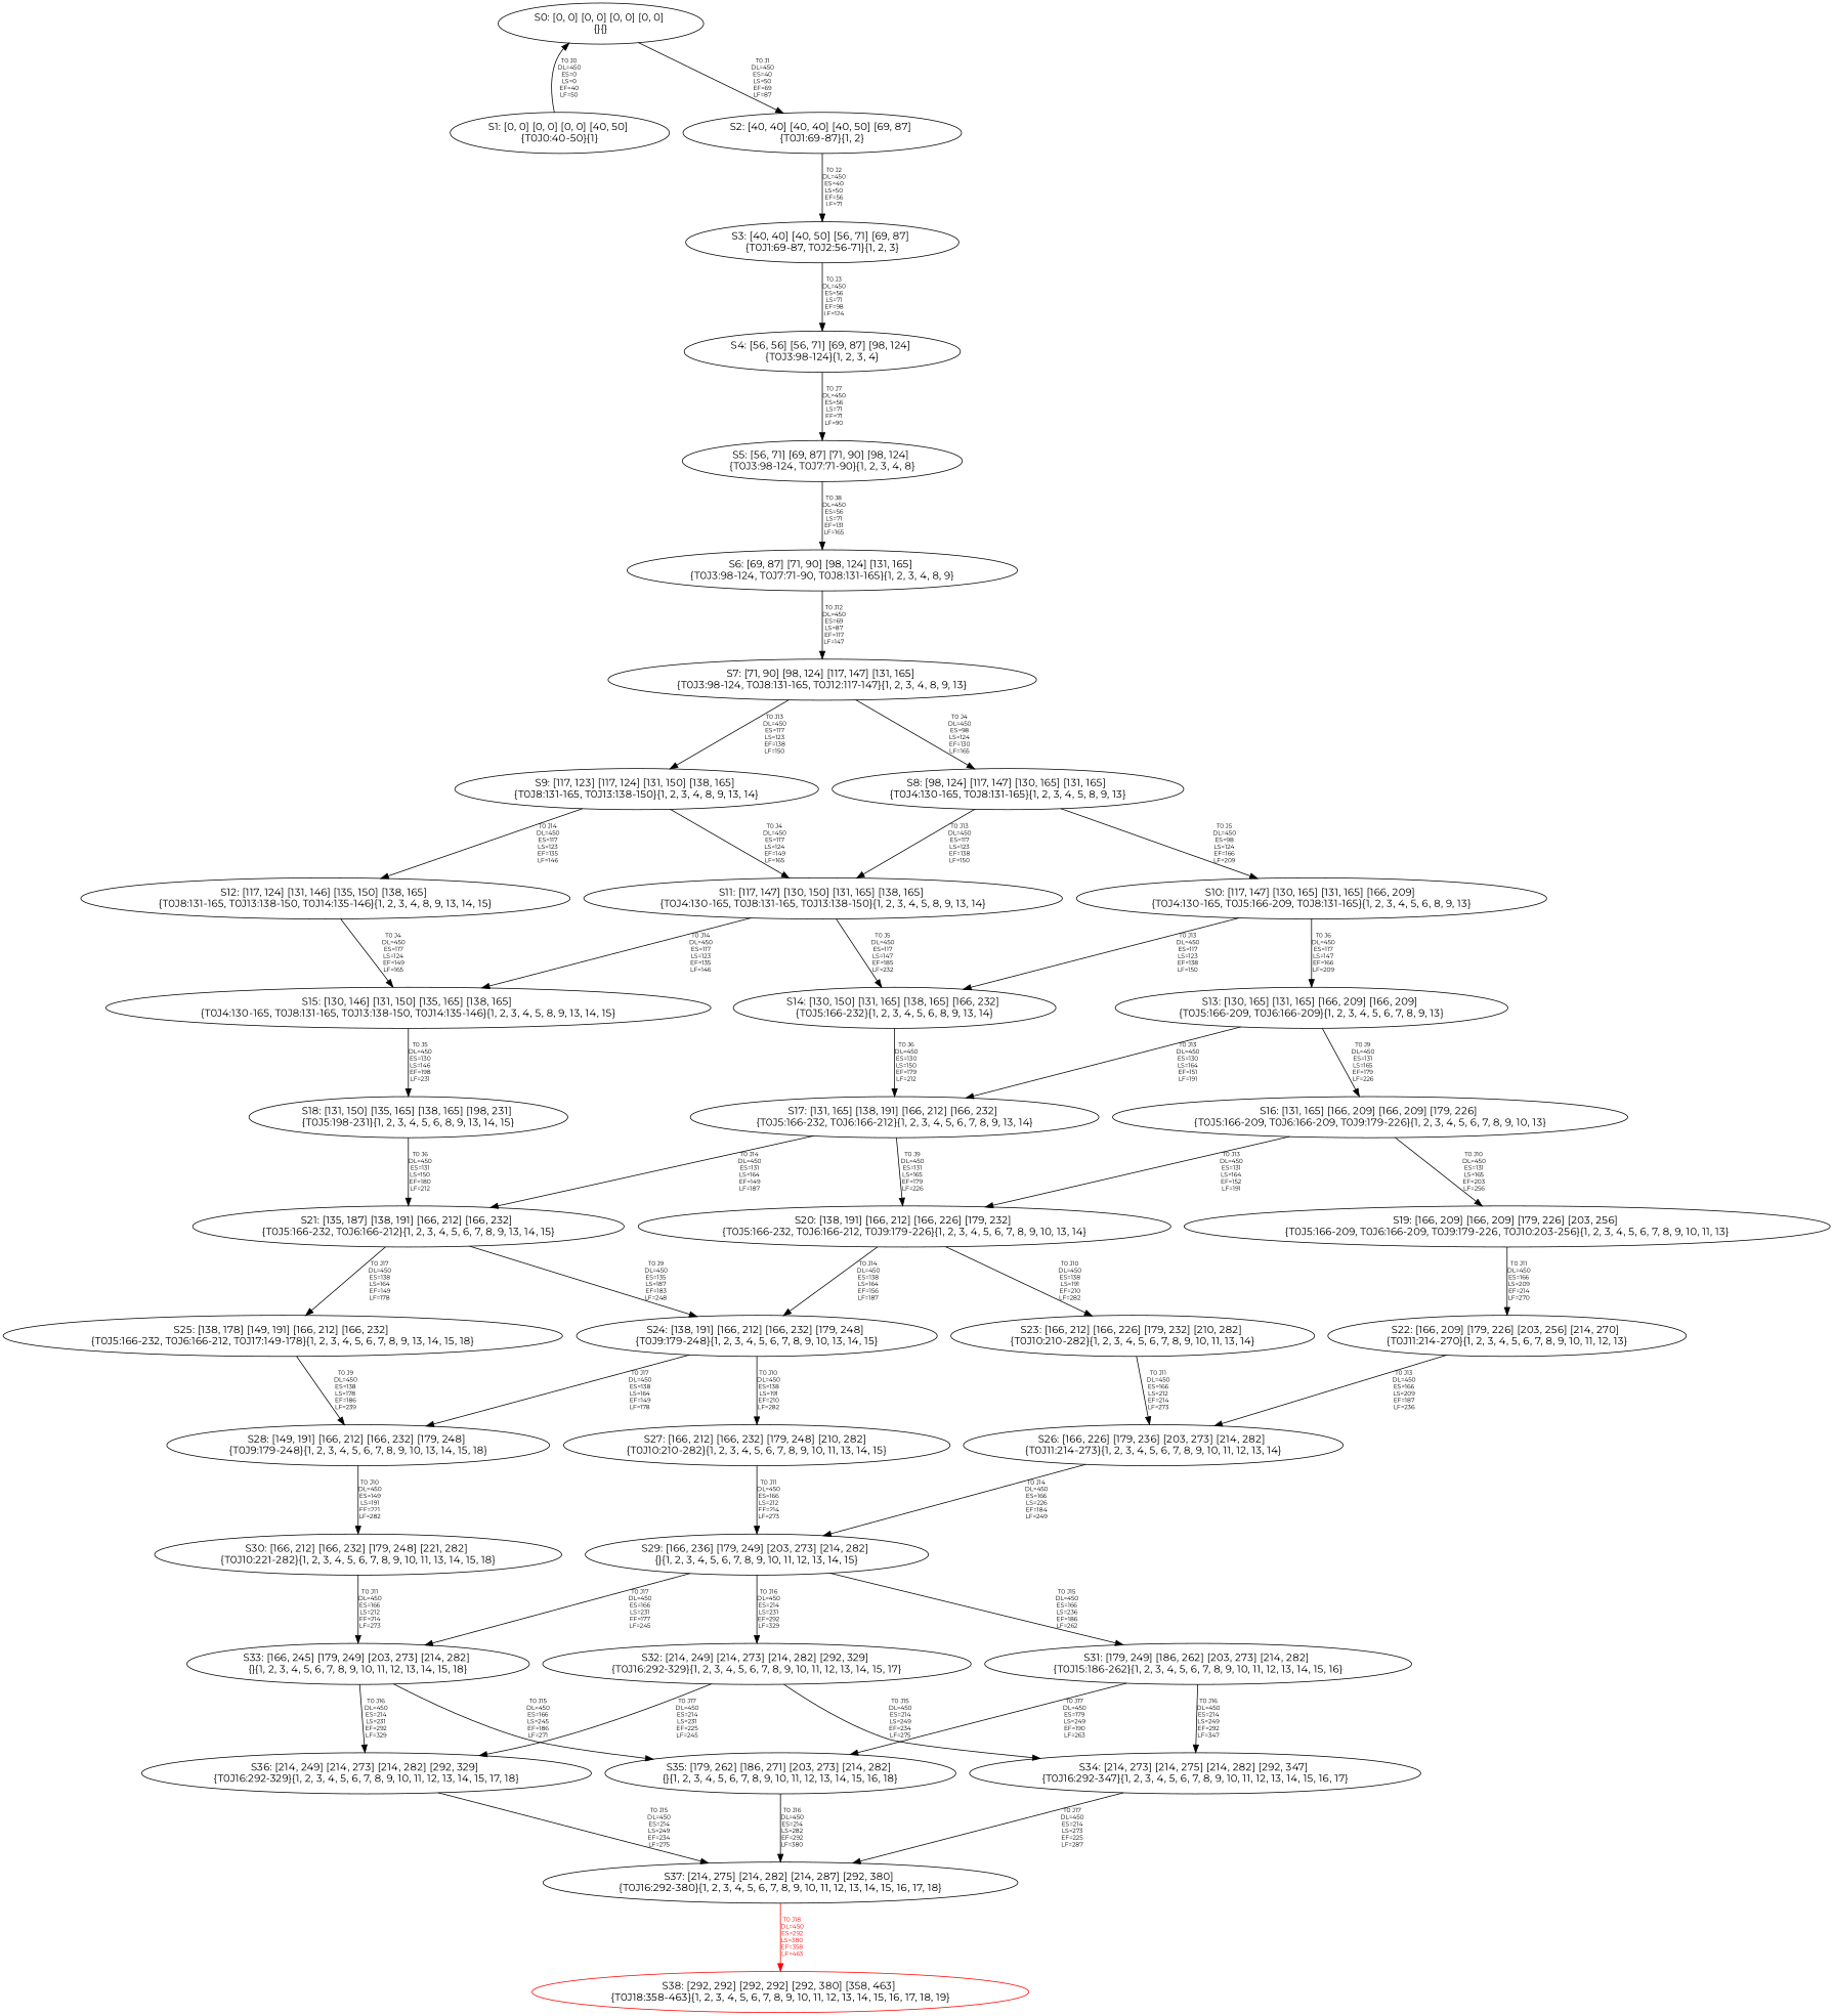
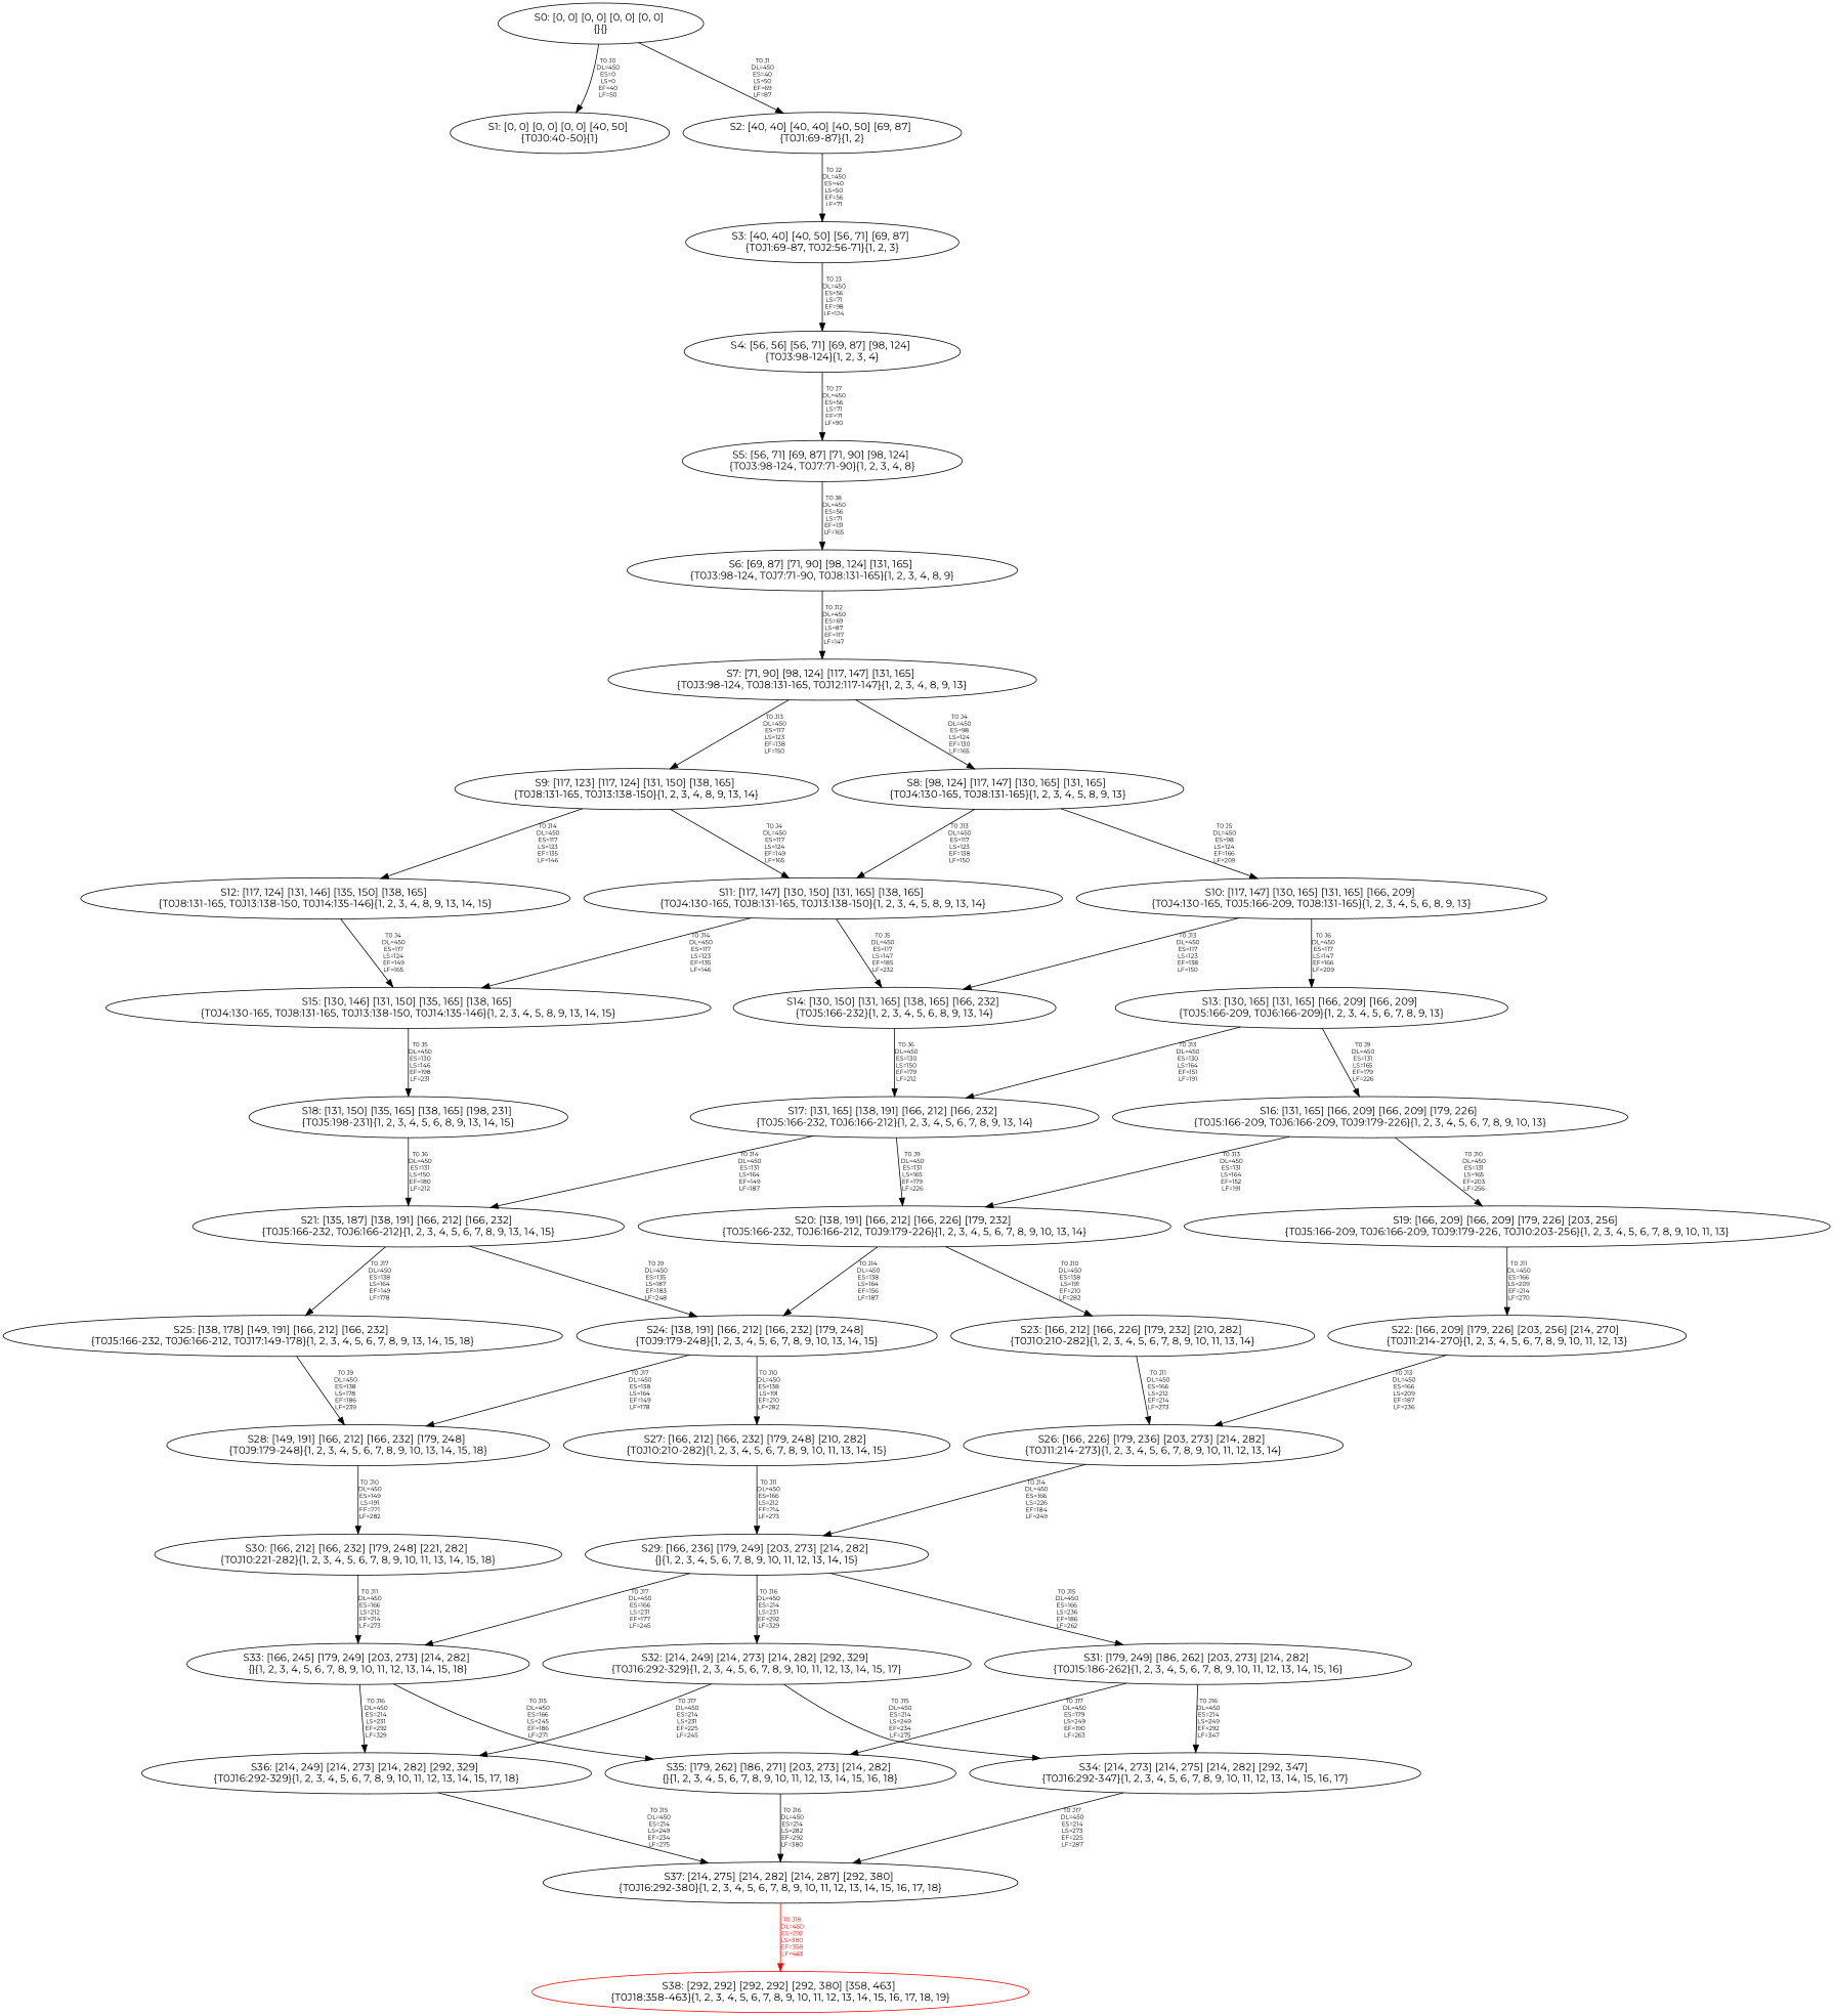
  digraph {
    fontname=Montserrat
    node [fontname=Montserrat]
    edge [fontname=Montserrat fontsize=8]
    n1 [label="S0: [0, 0] [0, 0] [0, 0] [0, 0] \n{}{}"]
    n2 [label="S1: [0, 0] [0, 0] [0, 0] [40, 50] \n{T0J0:40-50}{1}"]
    n3 [label="S2: [40, 40] [40, 40] [40, 50] [69, 87] \n{T0J1:69-87}{1, 2}"]
    n4 [label="S3: [40, 40] [40, 50] [56, 71] [69, 87] \n{T0J1:69-87, T0J2:56-71}{1, 2, 3}"]
    n5 [label="S4: [56, 56] [56, 71] [69, 87] [98, 124] \n{T0J3:98-124}{1, 2, 3, 4}"]
    n6 [label="S5: [56, 71] [69, 87] [71, 90] [98, 124] \n{T0J3:98-124, T0J7:71-90}{1, 2, 3, 4, 8}"]
    n7 [label="S6: [69, 87] [71, 90] [98, 124] [131, 165] \n{T0J3:98-124, T0J7:71-90, T0J8:131-165}{1, 2, 3, 4, 8, 9}"]
    n8 [label="S7: [71, 90] [98, 124] [117, 147] [131, 165] \n{T0J3:98-124, T0J8:131-165, T0J12:117-147}{1, 2, 3, 4, 8, 9, 13}"]
    n9 [label="S8: [98, 124] [117, 147] [130, 165] [131, 165] \n{T0J4:130-165, T0J8:131-165}{1, 2, 3, 4, 5, 8, 9, 13}"]
    n10 [label="S9: [117, 123] [117, 124] [131, 150] [138, 165] \n{T0J8:131-165, T0J13:138-150}{1, 2, 3, 4, 8, 9, 13, 14}"]
    n11 [label="S10: [117, 147] [130, 165] [131, 165] [166, 209] \n{T0J4:130-165, T0J5:166-209, T0J8:131-165}{1, 2, 3, 4, 5, 6, 8, 9, 13}"]
    n12 [label="S11: [117, 147] [130, 150] [131, 165] [138, 165] \n{T0J4:130-165, T0J8:131-165, T0J13:138-150}{1, 2, 3, 4, 5, 8, 9, 13, 14}"]
    n13 [label="S12: [117, 124] [131, 146] [135, 150] [138, 165] \n{T0J8:131-165, T0J13:138-150, T0J14:135-146}{1, 2, 3, 4, 8, 9, 13, 14, 15}"]
    n14 [label="S13: [130, 165] [131, 165] [166, 209] [166, 209] \n{T0J5:166-209, T0J6:166-209}{1, 2, 3, 4, 5, 6, 7, 8, 9, 13}"]
    n15 [label="S14: [130, 150] [131, 165] [138, 165] [166, 232] \n{T0J5:166-232}{1, 2, 3, 4, 5, 6, 8, 9, 13, 14}"]
    n16 [label="S15: [130, 146] [131, 150] [135, 165] [138, 165] \n{T0J4:130-165, T0J8:131-165, T0J13:138-150, T0J14:135-146}{1, 2, 3, 4, 5, 8, 9, 13, 14, 15}"]
    n17 [label="S16: [131, 165] [166, 209] [166, 209] [179, 226] \n{T0J5:166-209, T0J6:166-209, T0J9:179-226}{1, 2, 3, 4, 5, 6, 7, 8, 9, 10, 13}"]
    n18 [label="S17: [131, 165] [138, 191] [166, 212] [166, 232] \n{T0J5:166-232, T0J6:166-212}{1, 2, 3, 4, 5, 6, 7, 8, 9, 13, 14}"]
    n19 [label="S18: [131, 150] [135, 165] [138, 165] [198, 231] \n{T0J5:198-231}{1, 2, 3, 4, 5, 6, 8, 9, 13, 14, 15}"]
    n20 [label="S19: [166, 209] [166, 209] [179, 226] [203, 256] \n{T0J5:166-209, T0J6:166-209, T0J9:179-226, T0J10:203-256}{1, 2, 3, 4, 5, 6, 7, 8, 9, 10, 11, 13}"]
    n21 [label="S20: [138, 191] [166, 212] [166, 226] [179, 232] \n{T0J5:166-232, T0J6:166-212, T0J9:179-226}{1, 2, 3, 4, 5, 6, 7, 8, 9, 10, 13, 14}"]
    n22 [label="S21: [135, 187] [138, 191] [166, 212] [166, 232] \n{T0J5:166-232, T0J6:166-212}{1, 2, 3, 4, 5, 6, 7, 8, 9, 13, 14, 15}"]
    n23 [label="S22: [166, 209] [179, 226] [203, 256] [214, 270] \n{T0J11:214-270}{1, 2, 3, 4, 5, 6, 7, 8, 9, 10, 11, 12, 13}"]
    n24 [label="S23: [166, 212] [166, 226] [179, 232] [210, 282] \n{T0J10:210-282}{1, 2, 3, 4, 5, 6, 7, 8, 9, 10, 11, 13, 14}"]
    n25 [label="S24: [138, 191] [166, 212] [166, 232] [179, 248] \n{T0J9:179-248}{1, 2, 3, 4, 5, 6, 7, 8, 9, 10, 13, 14, 15}"]
    n26 [label="S25: [138, 178] [149, 191] [166, 212] [166, 232] \n{T0J5:166-232, T0J6:166-212, T0J17:149-178}{1, 2, 3, 4, 5, 6, 7, 8, 9, 13, 14, 15, 18}"]
    n27 [label="S26: [166, 226] [179, 236] [203, 273] [214, 282] \n{T0J11:214-273}{1, 2, 3, 4, 5, 6, 7, 8, 9, 10, 11, 12, 13, 14}"]
    n28 [label="S27: [166, 212] [166, 232] [179, 248] [210, 282] \n{T0J10:210-282}{1, 2, 3, 4, 5, 6, 7, 8, 9, 10, 11, 13, 14, 15}"]
    n29 [label="S28: [149, 191] [166, 212] [166, 232] [179, 248] \n{T0J9:179-248}{1, 2, 3, 4, 5, 6, 7, 8, 9, 10, 13, 14, 15, 18}"]
    n30 [label="S29: [166, 236] [179, 249] [203, 273] [214, 282] \n{}{1, 2, 3, 4, 5, 6, 7, 8, 9, 10, 11, 12, 13, 14, 15}"]
    n31 [label="S30: [166, 212] [166, 232] [179, 248] [221, 282] \n{T0J10:221-282}{1, 2, 3, 4, 5, 6, 7, 8, 9, 10, 11, 13, 14, 15, 18}"]
    n32 [label="S31: [179, 249] [186, 262] [203, 273] [214, 282] \n{T0J15:186-262}{1, 2, 3, 4, 5, 6, 7, 8, 9, 10, 11, 12, 13, 14, 15, 16}"]
    n33 [label="S32: [214, 249] [214, 273] [214, 282] [292, 329] \n{T0J16:292-329}{1, 2, 3, 4, 5, 6, 7, 8, 9, 10, 11, 12, 13, 14, 15, 17}"]
    n34 [label="S33: [166, 245] [179, 249] [203, 273] [214, 282] \n{}{1, 2, 3, 4, 5, 6, 7, 8, 9, 10, 11, 12, 13, 14, 15, 18}"]
    n35 [label="S34: [214, 273] [214, 275] [214, 282] [292, 347] \n{T0J16:292-347}{1, 2, 3, 4, 5, 6, 7, 8, 9, 10, 11, 12, 13, 14, 15, 16, 17}"]
    n36 [label="S35: [179, 262] [186, 271] [203, 273] [214, 282] \n{}{1, 2, 3, 4, 5, 6, 7, 8, 9, 10, 11, 12, 13, 14, 15, 16, 18}"]
    n37 [label="S36: [214, 249] [214, 273] [214, 282] [292, 329] \n{T0J16:292-329}{1, 2, 3, 4, 5, 6, 7, 8, 9, 10, 11, 12, 13, 14, 15, 17, 18}"]
    n38 [label="S37: [214, 275] [214, 282] [214, 287] [292, 380] \n{T0J16:292-380}{1, 2, 3, 4, 5, 6, 7, 8, 9, 10, 11, 12, 13, 14, 15, 16, 17, 18}"]
    n39 [color=Red label="S38: [292, 292] [292, 292] [292, 380] [358, 463] \n{T0J18:358-463}{1, 2, 3, 4, 5, 6, 7, 8, 9, 10, 11, 12, 13, 14, 15, 16, 17, 18, 19}"]
-   n2 -> n1 [label="T0 J0\nDL=450\nES=0\nLS=0\nEF=40\nLF=50"]
+   n1 -> n2 [label="T0 J0\nDL=450\nES=0\nLS=0\nEF=40\nLF=50"]
    n1 -> n3 [label="T0 J1\nDL=450\nES=40\nLS=50\nEF=69\nLF=87"]
    n3 -> n4 [label="T0 J2\nDL=450\nES=40\nLS=50\nEF=56\nLF=71"]
    n4 -> n5 [label="T0 J3\nDL=450\nES=56\nLS=71\nEF=98\nLF=124"]
    n5 -> n6 [label="T0 J7\nDL=450\nES=56\nLS=71\nEF=71\nLF=90"]
    n6 -> n7 [label="T0 J8\nDL=450\nES=56\nLS=71\nEF=131\nLF=165"]
    n7 -> n8 [label="T0 J12\nDL=450\nES=69\nLS=87\nEF=117\nLF=147"]
    n8 -> n9 [label="T0 J4\nDL=450\nES=98\nLS=124\nEF=130\nLF=165"]
    n8 -> n10 [label="T0 J13\nDL=450\nES=117\nLS=123\nEF=138\nLF=150"]
    n9 -> n11 [label="T0 J5\nDL=450\nES=98\nLS=124\nEF=166\nLF=209"]
    n9 -> n12 [label="T0 J13\nDL=450\nES=117\nLS=123\nEF=138\nLF=150"]
    n10 -> n12 [label="T0 J4\nDL=450\nES=117\nLS=124\nEF=149\nLF=165"]
    n10 -> n13 [label="T0 J14\nDL=450\nES=117\nLS=123\nEF=135\nLF=146"]
    n11 -> n14 [label="T0 J6\nDL=450\nES=117\nLS=147\nEF=166\nLF=209"]
    n11 -> n15 [label="T0 J13\nDL=450\nES=117\nLS=123\nEF=138\nLF=150"]
    n12 -> n15 [label="T0 J5\nDL=450\nES=117\nLS=147\nEF=185\nLF=232"]
    n12 -> n16 [label="T0 J14\nDL=450\nES=117\nLS=123\nEF=135\nLF=146"]
    n13 -> n16 [label="T0 J4\nDL=450\nES=117\nLS=124\nEF=149\nLF=165"]
    n14 -> n17 [label="T0 J9\nDL=450\nES=131\nLS=165\nEF=179\nLF=226"]
    n14 -> n18 [label="T0 J13\nDL=450\nES=130\nLS=164\nEF=151\nLF=191"]
    n15 -> n18 [label="T0 J6\nDL=450\nES=130\nLS=150\nEF=179\nLF=212"]
    n16 -> n19 [label="T0 J5\nDL=450\nES=130\nLS=146\nEF=198\nLF=231"]
    n17 -> n20 [label="T0 J10\nDL=450\nES=131\nLS=165\nEF=203\nLF=256"]
    n17 -> n21 [label="T0 J13\nDL=450\nES=131\nLS=164\nEF=152\nLF=191"]
    n18 -> n21 [label="T0 J9\nDL=450\nES=131\nLS=165\nEF=179\nLF=226"]
    n18 -> n22 [label="T0 J14\nDL=450\nES=131\nLS=164\nEF=149\nLF=187"]
    n19 -> n22 [label="T0 J6\nDL=450\nES=131\nLS=150\nEF=180\nLF=212"]
    n20 -> n23 [label="T0 J11\nDL=450\nES=166\nLS=209\nEF=214\nLF=270"]
    n21 -> n24 [label="T0 J10\nDL=450\nES=138\nLS=191\nEF=210\nLF=282"]
    n21 -> n25 [label="T0 J14\nDL=450\nES=138\nLS=164\nEF=156\nLF=187"]
    n22 -> n25 [label="T0 J9\nDL=450\nES=135\nLS=187\nEF=183\nLF=248"]
    n22 -> n26 [label="T0 J17\nDL=450\nES=138\nLS=164\nEF=149\nLF=178"]
    n23 -> n27 [label="T0 J13\nDL=450\nES=166\nLS=209\nEF=187\nLF=236"]
    n24 -> n27 [label="T0 J11\nDL=450\nES=166\nLS=212\nEF=214\nLF=273"]
    n25 -> n28 [label="T0 J10\nDL=450\nES=138\nLS=191\nEF=210\nLF=282"]
    n25 -> n29 [label="T0 J17\nDL=450\nES=138\nLS=164\nEF=149\nLF=178"]
    n26 -> n29 [label="T0 J9\nDL=450\nES=138\nLS=178\nEF=186\nLF=239"]
    n27 -> n30 [label="T0 J14\nDL=450\nES=166\nLS=226\nEF=184\nLF=249"]
    n28 -> n30 [label="T0 J11\nDL=450\nES=166\nLS=212\nEF=214\nLF=273"]
    n29 -> n31 [label="T0 J10\nDL=450\nES=149\nLS=191\nEF=221\nLF=282"]
    n30 -> n32 [label="T0 J15\nDL=450\nES=166\nLS=236\nEF=186\nLF=262"]
    n30 -> n33 [label="T0 J16\nDL=450\nES=214\nLS=231\nEF=292\nLF=329"]
    n30 -> n34 [label="T0 J17\nDL=450\nES=166\nLS=231\nEF=177\nLF=245"]
    n31 -> n34 [label="T0 J11\nDL=450\nES=166\nLS=212\nEF=214\nLF=273"]
    n32 -> n35 [label="T0 J16\nDL=450\nES=214\nLS=249\nEF=292\nLF=347"]
    n32 -> n36 [label="T0 J17\nDL=450\nES=179\nLS=249\nEF=190\nLF=263"]
    n33 -> n35 [label="T0 J15\nDL=450\nES=214\nLS=249\nEF=234\nLF=275"]
    n33 -> n37 [label="T0 J17\nDL=450\nES=214\nLS=231\nEF=225\nLF=245"]
    n34 -> n36 [label="T0 J15\nDL=450\nES=166\nLS=245\nEF=186\nLF=271"]
    n34 -> n37 [label="T0 J16\nDL=450\nES=214\nLS=231\nEF=292\nLF=329"]
    n35 -> n38 [label="T0 J17\nDL=450\nES=214\nLS=273\nEF=225\nLF=287"]
    n36 -> n38 [label="T0 J16\nDL=450\nES=214\nLS=282\nEF=292\nLF=380"]
    n37 -> n38 [label="T0 J15\nDL=450\nES=214\nLS=249\nEF=234\nLF=275"]
    n38 -> n39 [color=Red fontcolor=Red label="T0 J18\nDL=450\nES=292\nLS=380\nEF=358\nLF=463"]
  }
